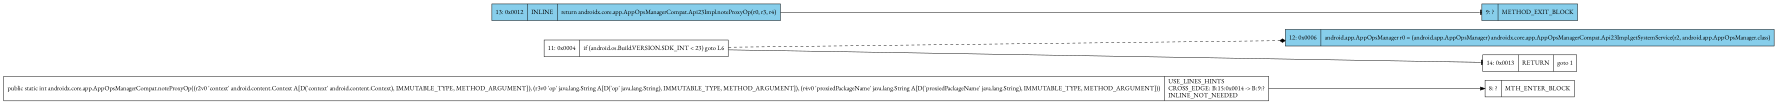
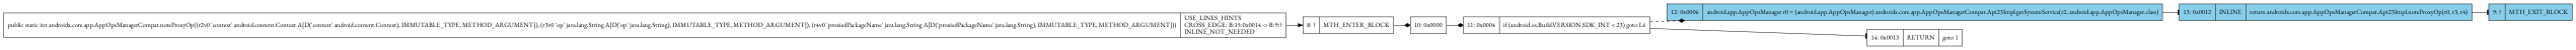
  digraph {
    fontname="EB Garamond"
    rankdir=LR
    node [fillcolor=white fontname="EB Garamond" shape=record style=filled]
    edge [arrowhead=diamond fontname="EB Garamond"]
    n1 [label="{8\:\ ?|MTH_ENTER_BLOCK\l}"]
+   n2 [label="{10\:\ 0x0000}"]
    n3 [label="{11\:\ 0x0004|if (android.os.Build.VERSION.SDK_INT \< 23) goto L6\l}"]
    n4 [fillcolor=skyblue label="{12\:\ 0x0006|android.app.AppOpsManager r0 = (android.app.AppOpsManager) androidx.core.app.AppOpsManagerCompat.Api23Impl.getSystemService(r2, android.app.AppOpsManager.class)\l}"]
    n5 [label="{14\:\ 0x0013|RETURN\l|goto 1\l}"]
    n6 [fillcolor=skyblue label="{13\:\ 0x0012|INLINE\l|return androidx.core.app.AppOpsManagerCompat.Api23Impl.noteProxyOp(r0, r3, r4)\l}"]
-   n7 [fillcolor=skyblue label="{9\:\ ?|METHOD_EXIT_BLOCK\l}"]
+   n7 [fillcolor=skyblue label="{9\:\ ?|MTH_EXIT_BLOCK\l}"]
    n8 [label="{public static int androidx.core.app.AppOpsManagerCompat.noteProxyOp((r2v0 'context' android.content.Context A[D('context' android.content.Context), IMMUTABLE_TYPE, METHOD_ARGUMENT]), (r3v0 'op' java.lang.String A[D('op' java.lang.String), IMMUTABLE_TYPE, METHOD_ARGUMENT]), (r4v0 'proxiedPackageName' java.lang.String A[D('proxiedPackageName' java.lang.String), IMMUTABLE_TYPE, METHOD_ARGUMENT]))  | USE_LINES_HINTS\lCROSS_EDGE: B:15:0x0014 \-\> B:9:?\lINLINE_NOT_NEEDED\l}"]
+   n1 -> n2
+   n2 -> n3
    n3 -> n4 [style=dashed]
    n3 -> n5 [arrowhead=tee]
+   n4 -> n6 [arrowhead=tee]
    n6 -> n7 [arrowhead=tee]
    n8 -> n1 [arrowhead=normal]
  }
